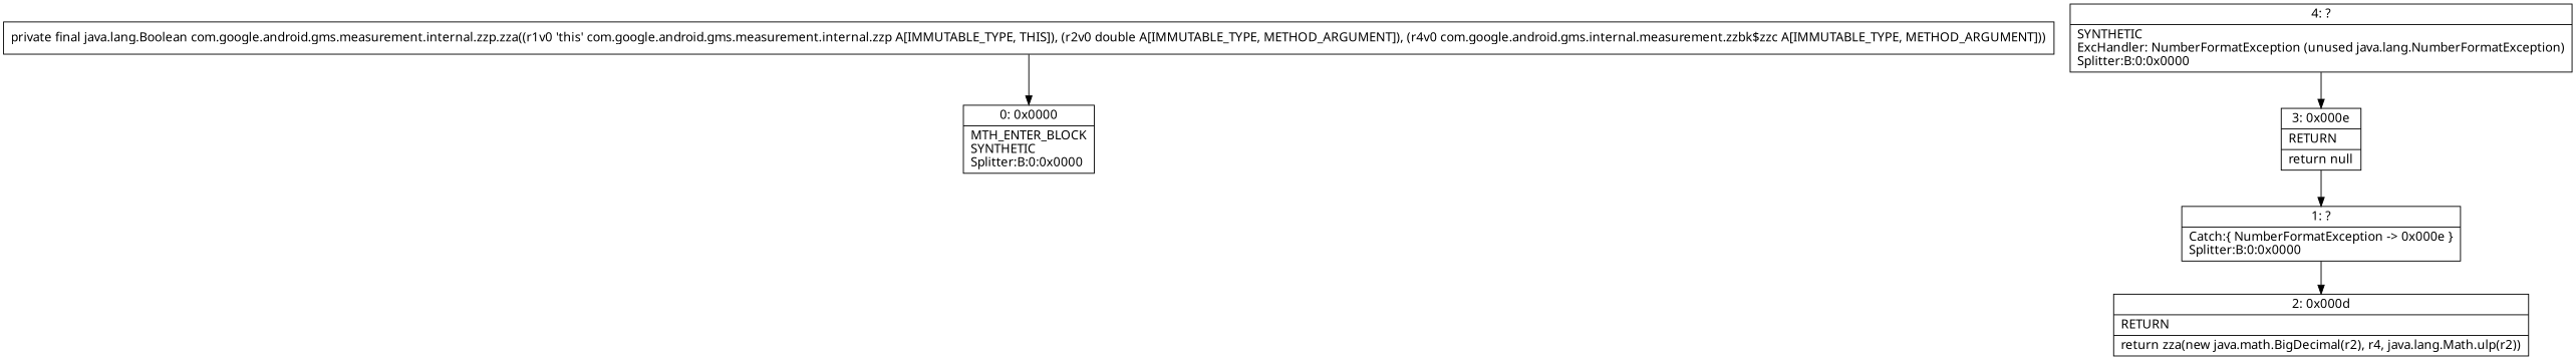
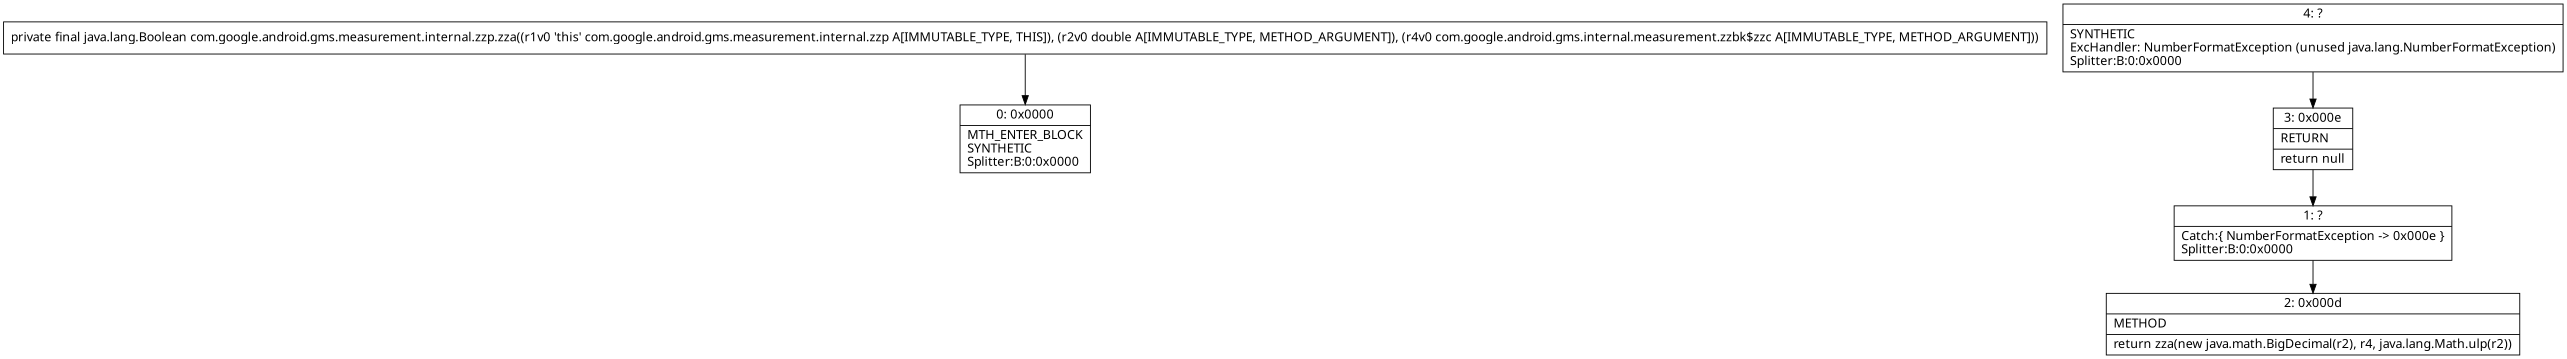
  digraph {
    fontname="Noto Sans"
    node [fontname="Noto Sans" shape=record]
    edge [fontname="Noto Sans"]
    n1 [label="{0\:\ 0x0000|MTH_ENTER_BLOCK\lSYNTHETIC\lSplitter:B:0:0x0000\l}"]
    n2 [label="{1\:\ ?|Catch:\{ NumberFormatException \-\> 0x000e \}\lSplitter:B:0:0x0000\l}"]
-   n3 [label="{2\:\ 0x000d|RETURN\l|return zza(new java.math.BigDecimal(r2), r4, java.lang.Math.ulp(r2))\l}"]
+   n3 [label="{2\:\ 0x000d|METHOD\l|return zza(new java.math.BigDecimal(r2), r4, java.lang.Math.ulp(r2))\l}"]
    n4 [label="{4\:\ ?|SYNTHETIC\lExcHandler: NumberFormatException (unused java.lang.NumberFormatException)\lSplitter:B:0:0x0000\l}"]
    n5 [label="{3\:\ 0x000e|RETURN\l|return null\l}"]
    n6 [label="{private final java.lang.Boolean com.google.android.gms.measurement.internal.zzp.zza((r1v0 'this' com.google.android.gms.measurement.internal.zzp A[IMMUTABLE_TYPE, THIS]), (r2v0 double A[IMMUTABLE_TYPE, METHOD_ARGUMENT]), (r4v0 com.google.android.gms.internal.measurement.zzbk$zzc A[IMMUTABLE_TYPE, METHOD_ARGUMENT])) }"]
    n2 -> n3
    n4 -> n5
    n5 -> n2
    n6 -> n1
  }
